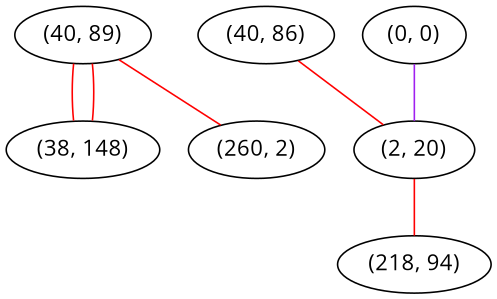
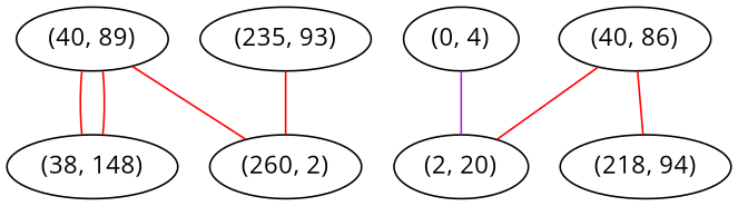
  graph {
    fontname="Open Sans"
    node [fontname="Open Sans"]
    edge [color=red fontname="Open Sans" weight=1]
    "(40, 89)"
    "(38, 148)"
    "(260, 2)"
    "(40, 86)"
    "(2, 20)"
    "(218, 94)"
-   "(0, 0)"
+   "(0, 0)" [label="(0, 4)"]
+   "(235, 93)"
    "(40, 89)" -- "(38, 148)"
    "(40, 89)" -- "(38, 148)"
    "(40, 89)" -- "(260, 2)"
    "(40, 86)" -- "(2, 20)"
-   "(2, 20)" -- "(218, 94)"
+   "(40, 86)" -- "(218, 94)"
    "(0, 0)" -- "(2, 20)" [color=purple weight=4]
+   "(235, 93)" -- "(260, 2)"
  }
